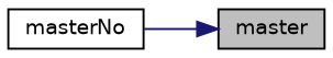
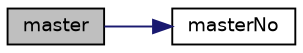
  digraph {
    rankdir=LR
    node [color=black fontname=Helvetica fontsize=10 shape=record]
    n1 [fillcolor=grey75 fontcolor=black height=0.2 label=master style=filled width=0.4]
    n2 [height=0.2 label=masterNo width=0.4]
-   n2 -> n1 [color=midnightblue fontname=Helvetica fontsize=10 labelfontname=Helvetica labelfontsize=10 style=solid]
+   n1 -> n2 [color=midnightblue fontname=Helvetica fontsize=10 labelfontname=Helvetica labelfontsize=10 style=solid]
  }
